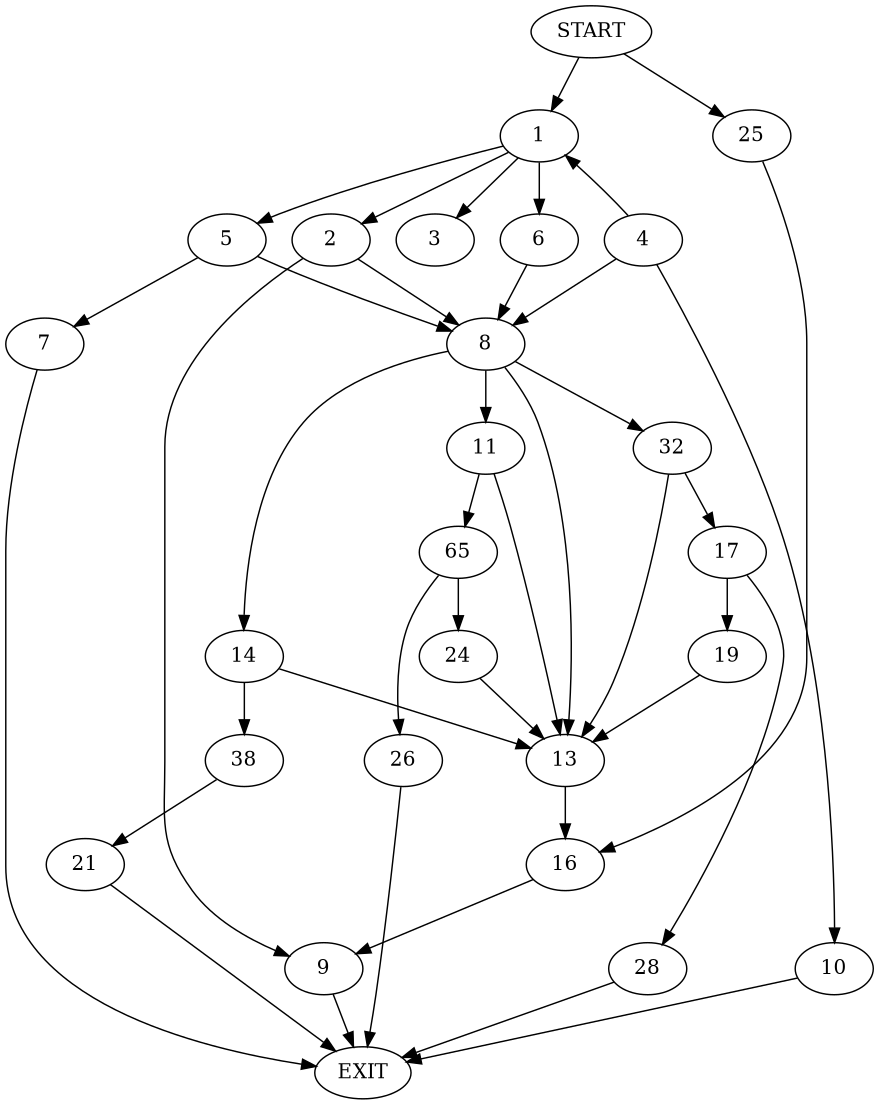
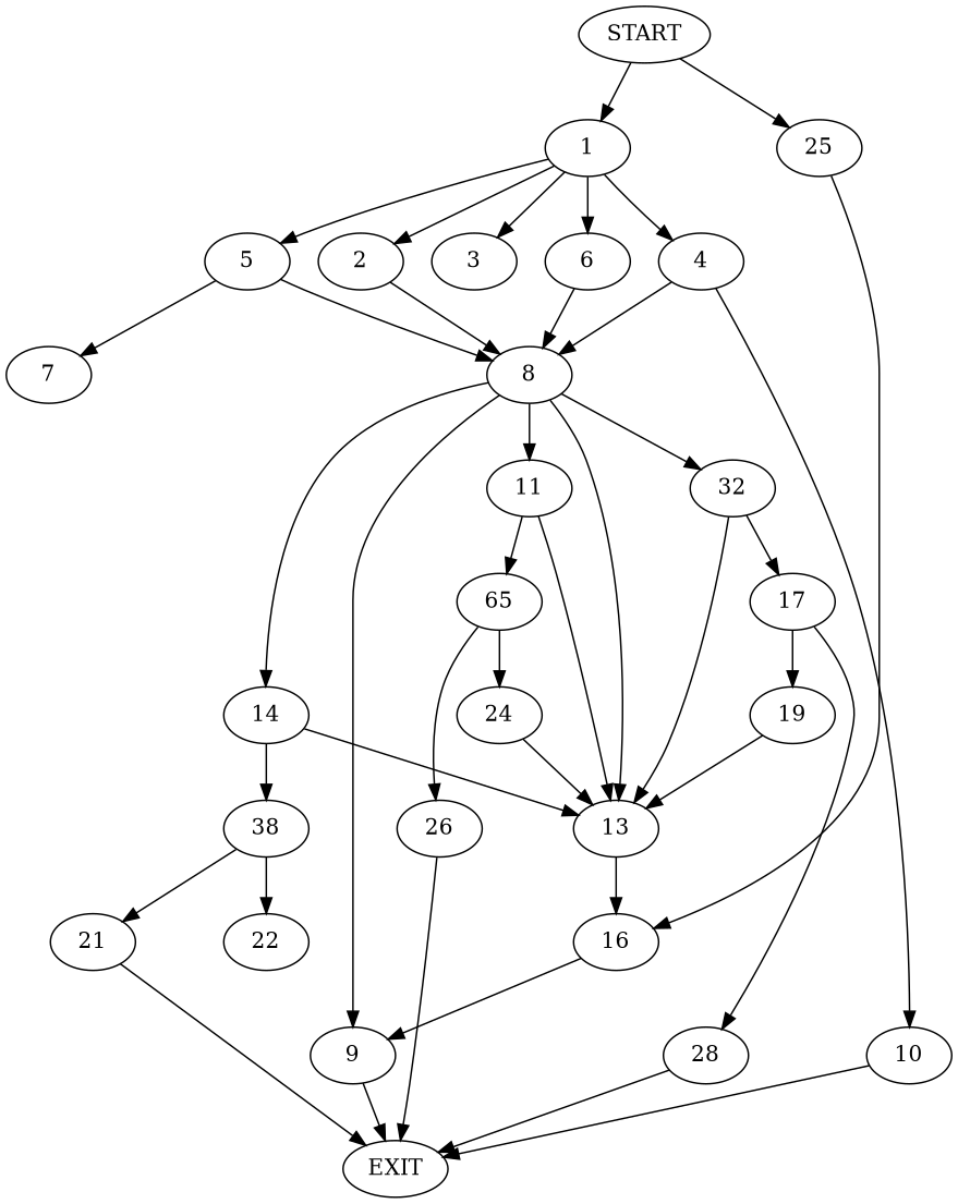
  digraph {
    n1 [label=START]
    1
    25
    2
    3
    4
    5
    6
    16
    n10 [label=EXIT]
    8
    9
    10
    7
    11
    n16 [label=32]
    13
    14
    n19 [label=65]
    17
    n21 [label=38]
    n22 [label=26]
    24
    19
    n25 [label=28]
    21
+   22
    n1 -> 1
    n1 -> 25
    1 -> 2
    1 -> 3
-   4 -> 1
+   1 -> 4
    1 -> 5
    1 -> 6
    25 -> 16
    2 -> 8
-   2 -> 9
+   8 -> 9
    4 -> 8
    4 -> 10
    5 -> 8
    5 -> 7
    6 -> 8
    16 -> 9
    8 -> 11
    8 -> n16
    8 -> 13
    8 -> 14
    9 -> n10
    10 -> n10
-   7 -> n10
    11 -> 13
    11 -> n19
    n16 -> 13
    n16 -> 17
    13 -> 16
    14 -> 13
    14 -> n21
    n19 -> n22
    n19 -> 24
    17 -> 19
    17 -> n25
    n21 -> 21
+   n21 -> 22
    n22 -> n10
    24 -> 13
    19 -> 13
    n25 -> n10
    21 -> n10
  }
